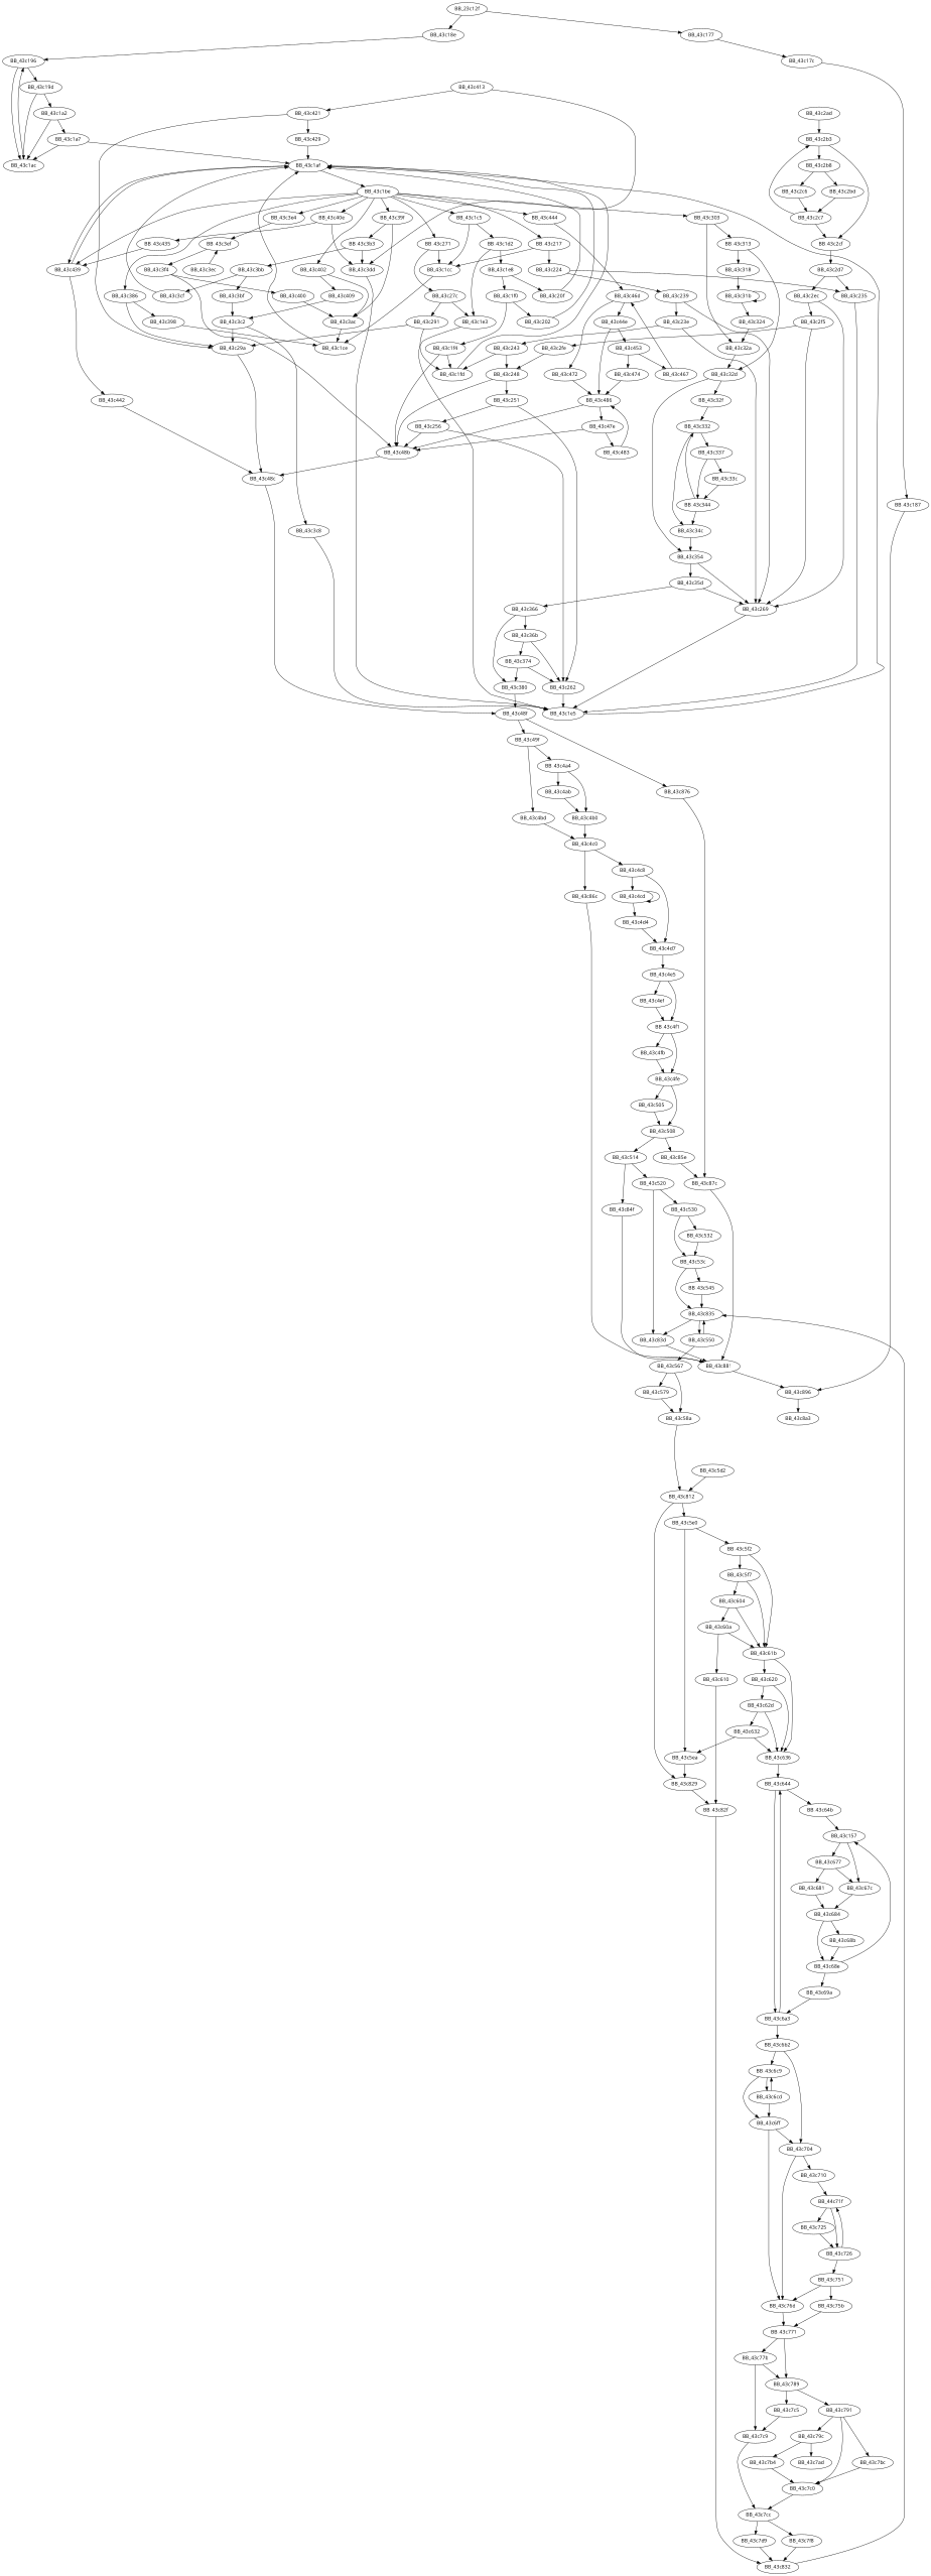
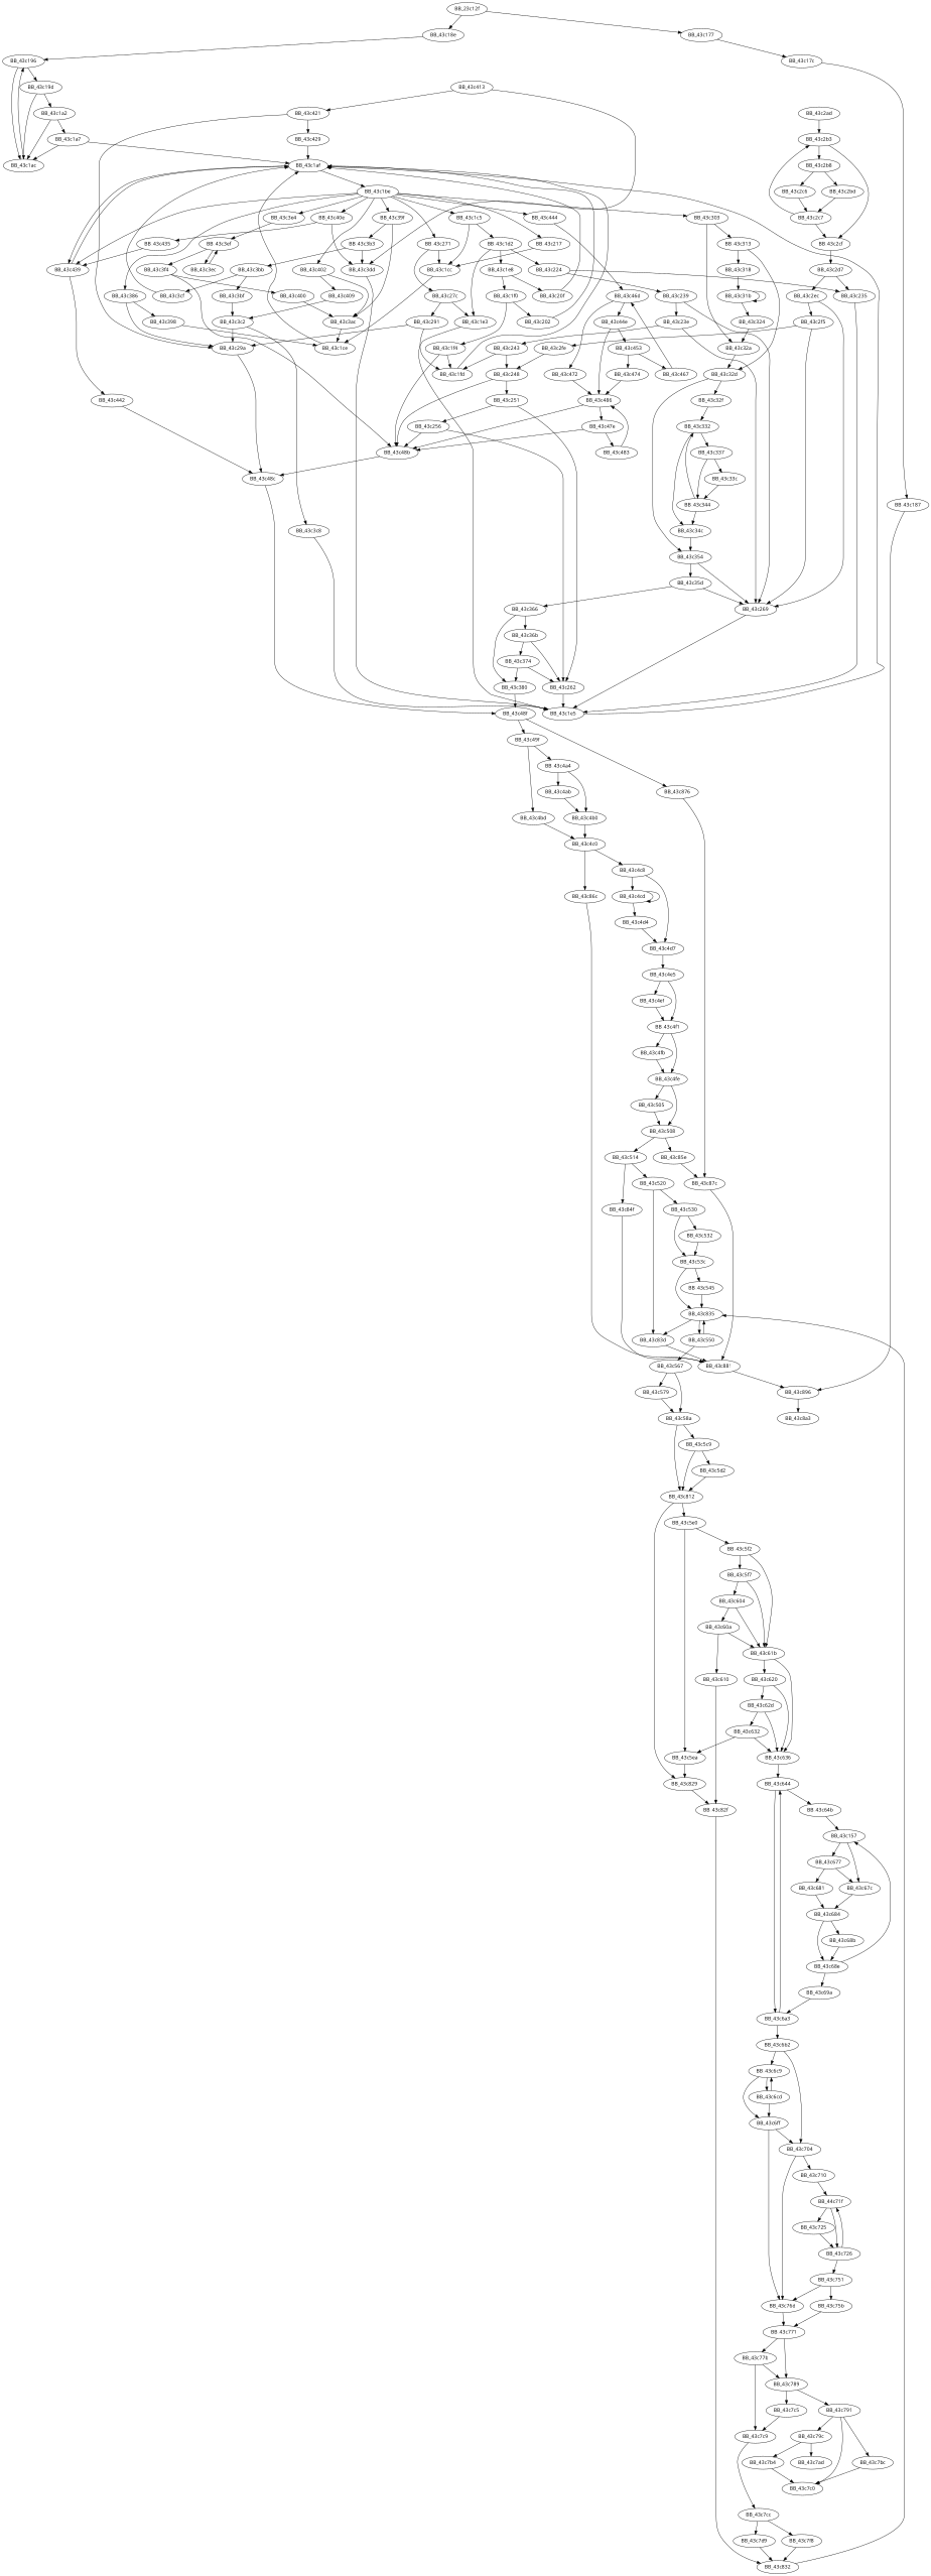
  digraph {
    fontname="Open Sans"
    node [fontname="Open Sans"]
    edge [fontname="Open Sans"]
    n1 [label=BB_23c12f]
    BB_43c177
    BB_43c18e
    BB_43c17c
    BB_43c196
    BB_43c187
    BB_43c19d
    BB_43c1ac
    BB_43c896
    BB_43c8a3
    BB_43c1a2
    BB_43c1a7
    BB_43c1af
    BB_43c1be
    BB_43c439
    BB_43c1c5
    BB_43c217
    BB_43c271
    BB_43c303
    BB_43c386
    BB_43c39f
    BB_43c3e4
    BB_43c402
    BB_43c40e
    BB_43c444
    BB_43c442
    BB_43c1cc
    BB_43c1d2
    BB_43c224
    BB_43c27c
    BB_43c313
    BB_43c32a
    BB_43c29a
    BB_43c398
    BB_43c3ac
    BB_43c3b3
    BB_43c3ef
    BB_43c409
    BB_43c435
    BB_43c3dd
    BB_43c46d
    BB_43c48c
    BB_43c1ce
    BB_43c1e3
    BB_43c1e8
    BB_43c235
    BB_43c239
    BB_43c291
    BB_43c2ad
    BB_43c2b3
    BB_43c2d7
    BB_43c2ec
    BB_43c318
    BB_43c32d
    BB_43c3bb
    BB_43c3ec
    BB_43c3f4
    BB_43c3c2
    BB_43c413
    BB_43c421
    BB_43c44e
    BB_43c472
    BB_43c1e5
    BB_43c1f0
    BB_43c20f
    BB_43c1f4
    BB_43c202
    BB_43c1fd
    BB_43c48b
    BB_43c48f
    BB_43c23e
    BB_43c269
    BB_43c243
    BB_43c248
    BB_43c251
    BB_43c256
    BB_43c262
    BB_43c49f
    BB_43c876
    BB_43c2b8
    BB_43c2cf
    BB_43c2f5
    BB_43c2bd
    BB_43c2c6
    BB_43c2c7
    BB_43c2fe
    BB_43c31b
    BB_43c32f
    BB_43c354
    BB_43c324
    BB_43c332
    BB_43c35d
    BB_43c337
    BB_43c34c
    BB_43c366
    BB_43c33c
    BB_43c344
    BB_43c36b
    BB_43c380
    BB_43c374
    BB_43c4a4
    BB_43c4bd
    BB_43c87c
    BB_43c3bf
    BB_43c3cf
    BB_43c3c8
    BB_43c400
    BB_43c429
    BB_43c453
    BB_43c486
    BB_43c467
    BB_43c474
    BB_43c47e
    BB_43c483
    BB_43c4ab
    BB_43c4b0
    BB_43c4c0
    BB_43c881
    BB_43c4c8
    BB_43c86c
    BB_43c4cd
    BB_43c4d7
    BB_43c4d4
    BB_43c4e5
    BB_43c4ef
    BB_43c4f1
    BB_43c4fb
    BB_43c4fe
    BB_43c505
    BB_43c508
    BB_43c514
    BB_43c85e
    BB_43c520
    BB_43c84f
    BB_43c530
    BB_43c83d
    BB_43c532
    BB_43c53c
    BB_43c545
    BB_43c835
    BB_43c550
    BB_43c567
    BB_43c579
    BB_43c58a
+   BB_43c5c9
    BB_43c812
    BB_43c5d2
    BB_43c829
    BB_43c5e0
    BB_43c82f
    BB_43c5ea
    BB_43c5f2
    BB_43c5f7
    BB_43c61b
    BB_43c604
    BB_43c620
    BB_43c636
    BB_43c832
    BB_43c60a
    BB_43c62d
    BB_43c644
    BB_43c610
    BB_43c632
    BB_43c64b
    BB_43c6a3
    n166 [label=BB_43c157]
    BB_43c6b2
    BB_43c677
    BB_43c67c
    BB_43c6c9
    BB_43c704
    BB_43c681
    BB_43c684
    BB_43c68b
    BB_43c68e
    BB_43c69a
    BB_43c6cd
    BB_43c6ff
    BB_43c76d
    BB_43c710
    BB_43c771
    n182 [label=BB_44c71f]
    BB_43c77b
    BB_43c789
    BB_43c725
    BB_43c726
    BB_43c751
    BB_43c75b
    BB_43c7c9
    BB_43c791
    BB_43c7c5
    BB_43c7cc
    BB_43c79c
    BB_43c7bc
    BB_43c7c0
    BB_43c7d9
    BB_43c7f8
    BB_43c7ad
    BB_43c7b4
    n1 -> BB_43c177
    n1 -> BB_43c18e
    BB_43c177 -> BB_43c17c
    BB_43c18e -> BB_43c196
    BB_43c17c -> BB_43c187
    BB_43c196 -> BB_43c19d
    BB_43c196 -> BB_43c1ac
    BB_43c187 -> BB_43c896
    BB_43c19d -> BB_43c1ac
    BB_43c19d -> BB_43c1a2
    BB_43c1ac -> BB_43c196
    BB_43c896 -> BB_43c8a3
    BB_43c1a2 -> BB_43c1ac
    BB_43c1a2 -> BB_43c1a7
    BB_43c1a7 -> BB_43c1ac
    BB_43c1a7 -> BB_43c1af
    BB_43c1af -> BB_43c1be
    BB_43c1af -> BB_43c439
    BB_43c1be -> BB_43c439
    BB_43c1be -> BB_43c1c5
    BB_43c1be -> BB_43c217
    BB_43c1be -> BB_43c271
    BB_43c1be -> BB_43c303
    BB_43c1be -> BB_43c386
    BB_43c1be -> BB_43c39f
    BB_43c1be -> BB_43c3e4
    BB_43c1be -> BB_43c402
    BB_43c1be -> BB_43c40e
    BB_43c1be -> BB_43c444
    BB_43c439 -> BB_43c1af
    BB_43c439 -> BB_43c442
    BB_43c1c5 -> BB_43c1cc
    BB_43c1c5 -> BB_43c1d2
    BB_43c217 -> BB_43c1cc
-   BB_43c217 -> BB_43c224
+   BB_43c1d2 -> BB_43c224
    BB_43c271 -> BB_43c1cc
    BB_43c271 -> BB_43c27c
    BB_43c303 -> BB_43c313
    BB_43c303 -> BB_43c32a
    BB_43c386 -> BB_43c29a
    BB_43c386 -> BB_43c398
    BB_43c39f -> BB_43c3ac
    BB_43c39f -> BB_43c3b3
    BB_43c3e4 -> BB_43c3ef
    BB_43c402 -> BB_43c3ac
    BB_43c402 -> BB_43c409
    BB_43c40e -> BB_43c435
    BB_43c40e -> BB_43c3dd
    BB_43c444 -> BB_43c46d
    BB_43c442 -> BB_43c48c
    BB_43c1cc -> BB_43c1ce
    BB_43c1d2 -> BB_43c1e3
    BB_43c1d2 -> BB_43c1e8
    BB_43c224 -> BB_43c235
    BB_43c224 -> BB_43c239
    BB_43c27c -> BB_43c1e3
    BB_43c27c -> BB_43c291
    BB_43c313 -> BB_43c318
    BB_43c313 -> BB_43c32d
    BB_43c32a -> BB_43c32d
    BB_43c29a -> BB_43c48c
    BB_43c398 -> BB_43c1ce
    BB_43c3ac -> BB_43c1ce
    BB_43c3b3 -> BB_43c3dd
    BB_43c3b3 -> BB_43c3bb
+   BB_43c3ef -> BB_43c3ec
    BB_43c3ef -> BB_43c3f4
    BB_43c409 -> BB_43c3c2
    BB_43c435 -> BB_43c439
    BB_43c3dd -> BB_43c1e5
    BB_43c46d -> BB_43c44e
    BB_43c46d -> BB_43c472
    BB_43c48c -> BB_43c48f
    BB_43c1ce -> BB_43c1af
    BB_43c1e3 -> BB_43c1e5
    BB_43c1e8 -> BB_43c1f0
    BB_43c1e8 -> BB_43c20f
    BB_43c235 -> BB_43c1e5
    BB_43c239 -> BB_43c23e
    BB_43c239 -> BB_43c269
    BB_43c291 -> BB_43c29a
    BB_43c291 -> BB_43c1fd
    BB_43c2ad -> BB_43c2b3
    BB_43c2b3 -> BB_43c2b8
    BB_43c2b3 -> BB_43c2cf
    BB_43c2d7 -> BB_43c235
    BB_43c2d7 -> BB_43c2ec
    BB_43c2ec -> BB_43c269
    BB_43c2ec -> BB_43c2f5
    BB_43c318 -> BB_43c31b
    BB_43c32d -> BB_43c32f
    BB_43c32d -> BB_43c354
    BB_43c3bb -> BB_43c3bf
    BB_43c3bb -> BB_43c3cf
    BB_43c3ec -> BB_43c3ef
    BB_43c3f4 -> BB_43c48b
    BB_43c3f4 -> BB_43c400
    BB_43c3c2 -> BB_43c29a
    BB_43c3c2 -> BB_43c3c8
    BB_43c413 -> BB_43c3dd
    BB_43c413 -> BB_43c421
    BB_43c421 -> BB_43c29a
    BB_43c421 -> BB_43c429
    BB_43c44e -> BB_43c453
    BB_43c44e -> BB_43c486
    BB_43c472 -> BB_43c486
    BB_43c1e5 -> BB_43c1af
    BB_43c1f0 -> BB_43c1f4
    BB_43c1f0 -> BB_43c202
    BB_43c20f -> BB_43c1af
    BB_43c1f4 -> BB_43c1fd
    BB_43c1f4 -> BB_43c48b
    BB_43c202 -> BB_43c1af
    BB_43c1fd -> BB_43c1af
    BB_43c48b -> BB_43c48c
    BB_43c48f -> BB_43c49f
    BB_43c48f -> BB_43c876
    BB_43c23e -> BB_43c269
    BB_43c23e -> BB_43c243
    BB_43c269 -> BB_43c1e5
    BB_43c243 -> BB_43c1fd
    BB_43c243 -> BB_43c248
    BB_43c248 -> BB_43c48b
    BB_43c248 -> BB_43c251
    BB_43c251 -> BB_43c256
    BB_43c251 -> BB_43c262
    BB_43c256 -> BB_43c48b
    BB_43c256 -> BB_43c262
    BB_43c262 -> BB_43c1e5
    BB_43c49f -> BB_43c4a4
    BB_43c49f -> BB_43c4bd
    BB_43c876 -> BB_43c87c
    BB_43c2b8 -> BB_43c2bd
    BB_43c2b8 -> BB_43c2c6
    BB_43c2cf -> BB_43c2d7
    BB_43c2f5 -> BB_43c269
    BB_43c2f5 -> BB_43c2fe
    BB_43c2bd -> BB_43c2c7
    BB_43c2c6 -> BB_43c2c7
    BB_43c2c7 -> BB_43c2b3
    BB_43c2c7 -> BB_43c2cf
    BB_43c2fe -> BB_43c248
    BB_43c31b -> BB_43c31b
    BB_43c31b -> BB_43c324
    BB_43c32f -> BB_43c332
    BB_43c354 -> BB_43c269
    BB_43c354 -> BB_43c35d
    BB_43c324 -> BB_43c32a
    BB_43c332 -> BB_43c337
    BB_43c332 -> BB_43c34c
    BB_43c35d -> BB_43c269
    BB_43c35d -> BB_43c366
    BB_43c337 -> BB_43c33c
    BB_43c337 -> BB_43c344
    BB_43c34c -> BB_43c354
    BB_43c366 -> BB_43c36b
    BB_43c366 -> BB_43c380
    BB_43c33c -> BB_43c344
    BB_43c344 -> BB_43c332
    BB_43c344 -> BB_43c34c
    BB_43c36b -> BB_43c262
    BB_43c36b -> BB_43c374
    BB_43c380 -> BB_43c48f
    BB_43c374 -> BB_43c262
    BB_43c374 -> BB_43c380
    BB_43c4a4 -> BB_43c4ab
    BB_43c4a4 -> BB_43c4b0
    BB_43c4bd -> BB_43c4c0
    BB_43c87c -> BB_43c881
    BB_43c3bf -> BB_43c3c2
    BB_43c3cf -> BB_43c1af
    BB_43c3c8 -> BB_43c1e5
    BB_43c400 -> BB_43c3ac
    BB_43c429 -> BB_43c1af
    BB_43c453 -> BB_43c467
    BB_43c453 -> BB_43c474
    BB_43c486 -> BB_43c48b
    BB_43c486 -> BB_43c47e
    BB_43c467 -> BB_43c46d
    BB_43c474 -> BB_43c486
    BB_43c47e -> BB_43c48b
    BB_43c47e -> BB_43c483
    BB_43c483 -> BB_43c486
    BB_43c4ab -> BB_43c4b0
    BB_43c4b0 -> BB_43c4c0
    BB_43c4c0 -> BB_43c4c8
    BB_43c4c0 -> BB_43c86c
    BB_43c881 -> BB_43c896
    BB_43c4c8 -> BB_43c4cd
    BB_43c4c8 -> BB_43c4d7
    BB_43c86c -> BB_43c881
    BB_43c4cd -> BB_43c4cd
    BB_43c4cd -> BB_43c4d4
    BB_43c4d7 -> BB_43c4e5
    BB_43c4d4 -> BB_43c4d7
    BB_43c4e5 -> BB_43c4ef
    BB_43c4e5 -> BB_43c4f1
    BB_43c4ef -> BB_43c4f1
    BB_43c4f1 -> BB_43c4fb
    BB_43c4f1 -> BB_43c4fe
    BB_43c4fb -> BB_43c4fe
    BB_43c4fe -> BB_43c505
    BB_43c4fe -> BB_43c508
    BB_43c505 -> BB_43c508
    BB_43c508 -> BB_43c514
    BB_43c508 -> BB_43c85e
    BB_43c514 -> BB_43c520
    BB_43c514 -> BB_43c84f
    BB_43c85e -> BB_43c87c
    BB_43c520 -> BB_43c530
    BB_43c520 -> BB_43c83d
    BB_43c84f -> BB_43c881
    BB_43c530 -> BB_43c532
    BB_43c530 -> BB_43c53c
    BB_43c83d -> BB_43c881
    BB_43c532 -> BB_43c53c
    BB_43c53c -> BB_43c545
    BB_43c53c -> BB_43c835
    BB_43c545 -> BB_43c835
    BB_43c835 -> BB_43c83d
    BB_43c835 -> BB_43c550
    BB_43c550 -> BB_43c835
    BB_43c550 -> BB_43c567
    BB_43c567 -> BB_43c579
    BB_43c567 -> BB_43c58a
    BB_43c579 -> BB_43c58a
+   BB_43c58a -> BB_43c5c9
    BB_43c58a -> BB_43c812
+   BB_43c5c9 -> BB_43c812
+   BB_43c5c9 -> BB_43c5d2
    BB_43c812 -> BB_43c829
    BB_43c812 -> BB_43c5e0
    BB_43c5d2 -> BB_43c812
    BB_43c829 -> BB_43c82f
    BB_43c5e0 -> BB_43c5ea
    BB_43c5e0 -> BB_43c5f2
    BB_43c82f -> BB_43c832
    BB_43c5ea -> BB_43c829
    BB_43c5f2 -> BB_43c5f7
    BB_43c5f2 -> BB_43c61b
    BB_43c5f7 -> BB_43c61b
    BB_43c5f7 -> BB_43c604
    BB_43c61b -> BB_43c620
    BB_43c61b -> BB_43c636
    BB_43c604 -> BB_43c61b
    BB_43c604 -> BB_43c60a
    BB_43c620 -> BB_43c636
    BB_43c620 -> BB_43c62d
    BB_43c636 -> BB_43c644
    BB_43c832 -> BB_43c835
    BB_43c60a -> BB_43c61b
    BB_43c60a -> BB_43c610
    BB_43c62d -> BB_43c636
    BB_43c62d -> BB_43c632
    BB_43c644 -> BB_43c64b
    BB_43c644 -> BB_43c6a3
    BB_43c610 -> BB_43c82f
    BB_43c632 -> BB_43c5ea
    BB_43c632 -> BB_43c636
    BB_43c64b -> n166
    BB_43c6a3 -> BB_43c644
    BB_43c6a3 -> BB_43c6b2
    n166 -> BB_43c677
    n166 -> BB_43c67c
    BB_43c6b2 -> BB_43c6c9
    BB_43c6b2 -> BB_43c704
    BB_43c677 -> BB_43c67c
    BB_43c677 -> BB_43c681
    BB_43c67c -> BB_43c684
    BB_43c6c9 -> BB_43c6cd
    BB_43c6c9 -> BB_43c6ff
    BB_43c704 -> BB_43c76d
    BB_43c704 -> BB_43c710
    BB_43c681 -> BB_43c684
    BB_43c684 -> BB_43c68b
    BB_43c684 -> BB_43c68e
    BB_43c68b -> BB_43c68e
    BB_43c68e -> n166
    BB_43c68e -> BB_43c69a
    BB_43c69a -> BB_43c6a3
    BB_43c6cd -> BB_43c6c9
    BB_43c6cd -> BB_43c6ff
    BB_43c6ff -> BB_43c704
    BB_43c6ff -> BB_43c76d
    BB_43c76d -> BB_43c771
    BB_43c710 -> n182
    BB_43c771 -> BB_43c77b
    BB_43c771 -> BB_43c789
    n182 -> BB_43c725
    n182 -> BB_43c726
    BB_43c77b -> BB_43c789
    BB_43c77b -> BB_43c7c9
    BB_43c789 -> BB_43c791
    BB_43c789 -> BB_43c7c5
    BB_43c725 -> BB_43c726
    BB_43c726 -> n182
    BB_43c726 -> BB_43c751
    BB_43c751 -> BB_43c76d
    BB_43c751 -> BB_43c75b
    BB_43c75b -> BB_43c771
    BB_43c7c9 -> BB_43c7cc
    BB_43c791 -> BB_43c79c
    BB_43c791 -> BB_43c7bc
    BB_43c791 -> BB_43c7c0
    BB_43c7c5 -> BB_43c7c9
    BB_43c7cc -> BB_43c7d9
    BB_43c7cc -> BB_43c7f8
    BB_43c79c -> BB_43c7ad
    BB_43c79c -> BB_43c7b4
    BB_43c7bc -> BB_43c7c0
-   BB_43c7c0 -> BB_43c7cc
    BB_43c7d9 -> BB_43c832
    BB_43c7f8 -> BB_43c832
    BB_43c7b4 -> BB_43c7c0
  }
